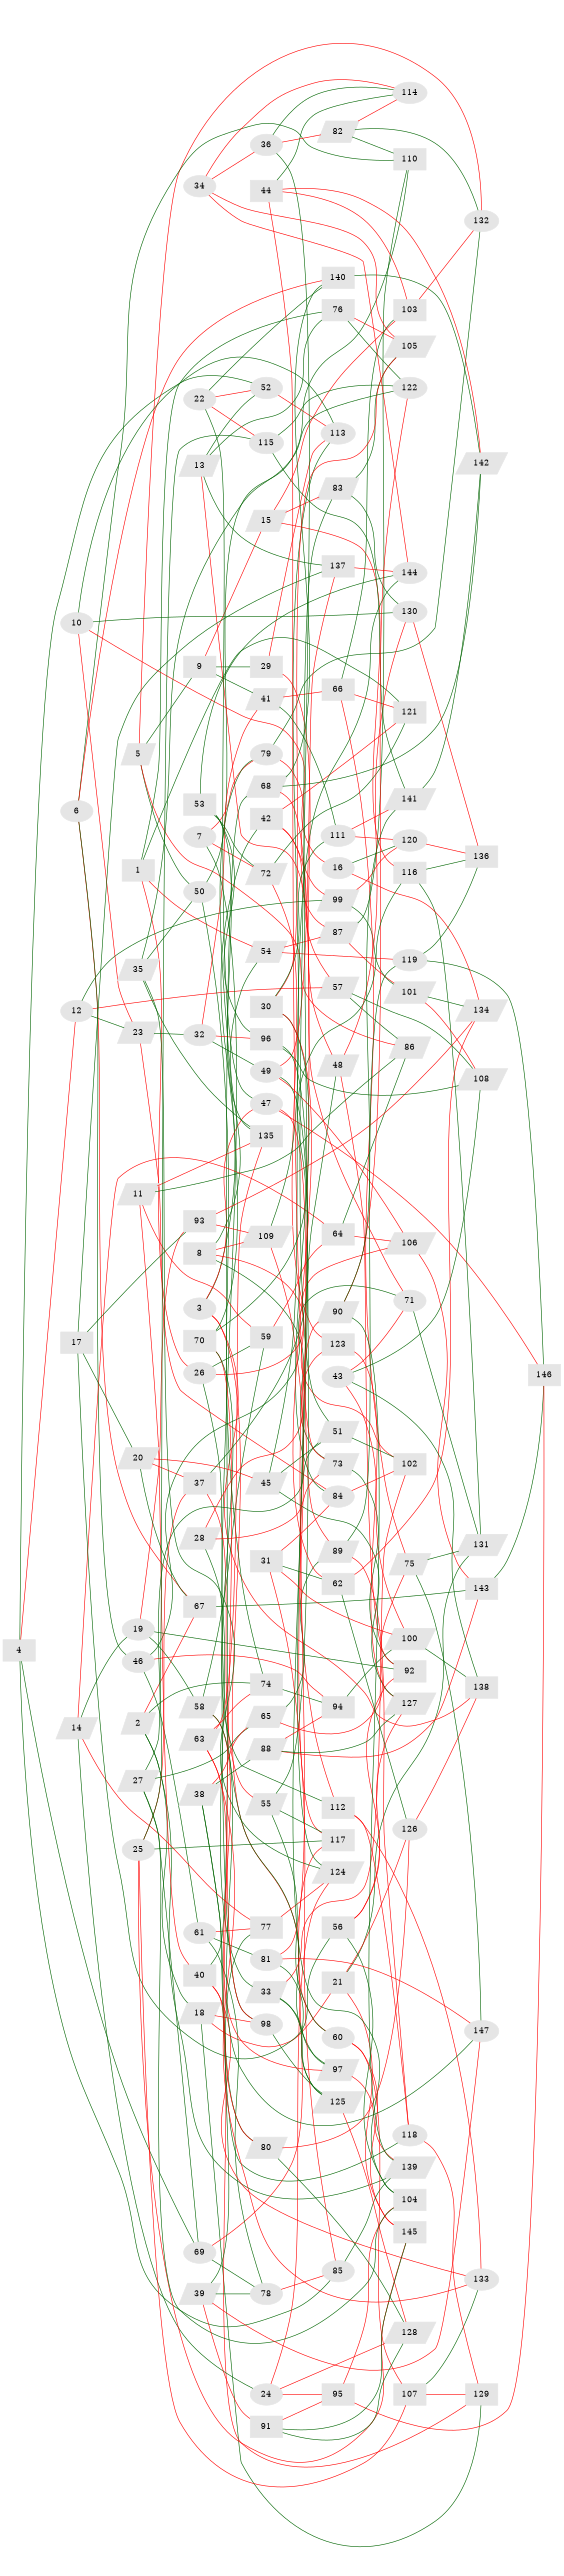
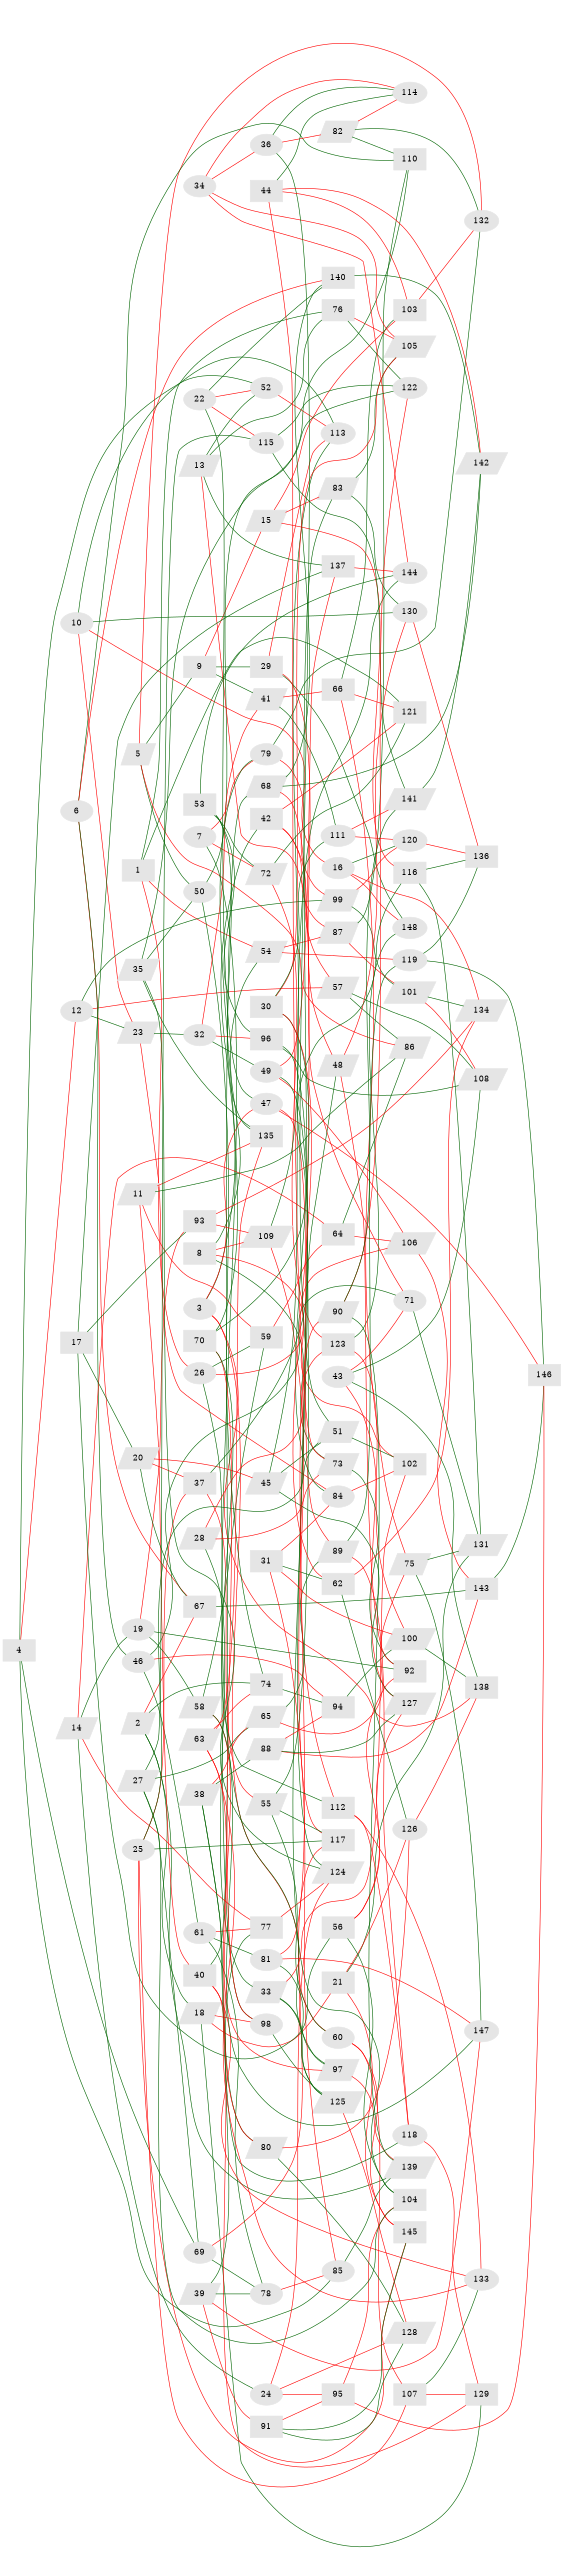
  graph {
    rankdir=LR
    node [color=gray90 shape=parallelogram style=filled]
    edge [color=darkgreen]
    1 [shape=box]
    26 [shape=ellipse]
    54
    76 [shape=box]
    121 [shape=box]
    59 [shape=box]
    98 [shape=ellipse]
    106
    87
    119 [shape=ellipse]
    105
    122 [shape=ellipse]
    2
    18
    67 [shape=box]
    74 [shape=box]
    139
    21 [shape=box]
    129 [shape=box]
    143 [shape=box]
    94 [shape=box]
    3 [shape=ellipse]
    42 [shape=box]
    47 [shape=ellipse]
    60 [shape=ellipse]
    138 [shape=box]
    57
    117 [shape=box]
    146 [shape=box]
    145 [shape=box]
    107 [shape=box]
    4 [shape=box]
    12 [shape=ellipse]
    52 [shape=ellipse]
    69 [shape=ellipse]
    85 [shape=ellipse]
    23
    99
    113 [shape=ellipse]
    78 [shape=ellipse]
    9 [shape=box]
    5
    50 [shape=ellipse]
    86
    132 [shape=ellipse]
    15
    29 [shape=box]
    41
    110 [shape=box]
    6 [shape=ellipse]
    46 [shape=ellipse]
    140 [shape=box]
    71 [shape=ellipse]
    61 [shape=ellipse]
    142
    7 [shape=ellipse]
    72
    79 [shape=ellipse]
    97
    123 [shape=box]
+   148 [shape=ellipse]
    8 [shape=box]
    73
    102 [shape=box]
    109
    92 [shape=box]
    112 [shape=box]
    83
    103 [shape=box]
    116 [shape=box]
    48
    111 [shape=ellipse]
    66 [shape=box]
    10 [shape=ellipse]
    16 [shape=ellipse]
    130 [shape=ellipse]
    120 [shape=ellipse]
    134
    32 [shape=ellipse]
    84 [shape=ellipse]
    136 [shape=box]
    11
    40 [shape=box]
    135 [shape=box]
    68
    133 [shape=ellipse]
    64 [shape=box]
    108
    101
    13
    137 [shape=box]
    131
    144 [shape=ellipse]
    19 [shape=ellipse]
    14
    24 [shape=ellipse]
    77 [shape=box]
    93 [shape=box]
    58
    95 [shape=box]
    124
    128
    17 [shape=box]
    20
    56 [shape=box]
    37 [shape=box]
    45
    104 [shape=box]
    127
    126 [shape=ellipse]
    125
    147 [shape=ellipse]
    55
    51
    22 [shape=ellipse]
    115 [shape=ellipse]
    141
    49 [shape=ellipse]
    96 [shape=box]
    25 [shape=ellipse]
    27
    65
    75
    89
    28
    33
    30 [shape=box]
    62 [shape=box]
    31 [shape=box]
    100
    34 [shape=ellipse]
    36 [shape=ellipse]
    114 [shape=ellipse]
    82
    35
    38
    80
    88
    118 [shape=ellipse]
    39
    91 [shape=box]
    43 [shape=ellipse]
    44 [shape=box]
    81 [shape=ellipse]
    53 [shape=box]
    90
    63
    70 [shape=box]
    1 -- 26 [color=red]
    1 -- 54 [color=red]
    1 -- 76
    1 -- 121
    26 -- 59
    26 -- 98
    26 -- 106 [color=red]
    54 -- 87 [color=red]
    54 -- 119 [color=red]
    76 -- 105 [color=red]
    76 -- 122
    59 -- 64 [color=red]
    98 -- 125
    106 -- 143 [color=red]
    87 -- 110
    87 -- 101 [color=red]
    119 -- 146
    119 -- 136
    2 -- 18
    2 -- 67 [color=red]
    2 -- 74
    2 -- 139
    18 -- 98 [color=red]
    18 -- 21 [color=red]
    18 -- 129
    67 -- 143
    74 -- 94
    21 -- 145 [color=red]
    21 -- 131
    21 -- 126 [color=red]
    143 -- 146
    94 -- 100
    3 -- 42
    3 -- 47 [color=red]
    3 -- 60 [color=red]
    3 -- 138 [color=red]
    42 -- 121 [color=red]
    42 -- 87 [color=red]
    42 -- 57 [color=red]
    47 -- 117 [color=red]
    47 -- 146 [color=red]
    60 -- 145 [color=red]
    60 -- 107 [color=red]
    57 -- 86
    57 -- 108
    107 -- 129 [color=red]
    107 -- 133
    4 -- 12 [color=red]
    4 -- 52
    4 -- 69
    4 -- 85
    12 -- 57 [color=red]
    12 -- 23
    12 -- 99
    52 -- 113 [color=red]
    69 -- 117 [color=red]
    69 -- 78
    85 -- 139
    23 -- 32
    23 -- 84 [color=red]
    99 -- 120 [color=red]
    99 -- 101
    78 -- 85 [color=red]
    9 -- 15 [color=red]
    9 -- 29
    9 -- 41
    5 -- 9
    5 -- 50
    5 -- 86 [color=red]
    5 -- 132 [color=red]
    50 -- 74
    50 -- 110
    15 -- 83 [color=red]
    15 -- 103 [color=red]
    15 -- 116 [color=red]
    29 -- 113 [color=red]
+   29 -- 148
    29 -- 48 [color=red]
    41 -- 111
    41 -- 66 [color=red]
    6 -- 67 [color=red]
    6 -- 110
    6 -- 46
    6 -- 140 [color=red]
    46 -- 94 [color=red]
    46 -- 71
    46 -- 61
    140 -- 142
    71 -- 131
    61 -- 78
    61 -- 77 [color=red]
    61 -- 81
    7 -- 72 [color=red]
    7 -- 79 [color=red]
    7 -- 97
    72 -- 121
    72 -- 123 [color=red]
    79 -- 99 [color=red]
    79 -- 132
    97 -- 139 [color=red]
+   123 -- 148
    123 -- 127 [color=red]
    8 -- 54
    8 -- 73
    8 -- 102 [color=red]
    8 -- 109 [color=red]
    73 -- 92
    109 -- 113
    109 -- 112 [color=red]
    112 -- 133 [color=red]
    112 -- 118 [color=red]
    83 -- 105
    83 -- 130
    103 -- 132 [color=red]
    116 -- 136
    116 -- 131
    48 -- 92 [color=red]
    48 -- 130 [color=red]
    111 -- 120 [color=red]
    111 -- 141 [color=red]
    66 -- 121 [color=red]
    66 -- 103
    66 -- 75 [color=red]
    10 -- 23 [color=red]
    10 -- 113
    10 -- 16 [color=red]
    10 -- 130
+   16 -- 148 [color=red]
    16 -- 120
    16 -- 134 [color=red]
    130 -- 136 [color=red]
    120 -- 136 [color=red]
    32 -- 41 [color=red]
    32 -- 49
    32 -- 96 [color=red]
    84 -- 102 [color=red]
    11 -- 59 [color=red]
    11 -- 86
    11 -- 40 [color=red]
    11 -- 135 [color=red]
    40 -- 129 [color=red]
    40 -- 68
    40 -- 133 [color=red]
    68 -- 140
    68 -- 142
    68 -- 89 [color=red]
    64 -- 106 [color=red]
    64 -- 86
    101 -- 134
    101 -- 108 [color=red]
    13 -- 76
    13 -- 52
    13 -- 71 [color=red]
    13 -- 137
    137 -- 144 [color=red]
    19 -- 92
    19 -- 93 [color=red]
    19 -- 58
    14 -- 64 [color=red]
    14 -- 19
    14 -- 24
    14 -- 77 [color=red]
    24 -- 95 [color=red]
    24 -- 124 [color=red]
    24 -- 128 [color=red]
    77 -- 124 [color=red]
    93 -- 109 [color=red]
    93 -- 134 [color=red]
    58 -- 59
    58 -- 97 [color=red]
    58 -- 147
    95 -- 146 [color=red]
    95 -- 104 [color=red]
    17 -- 137
    17 -- 93
    17 -- 20
    17 -- 56
    20 -- 67
    20 -- 37 [color=red]
    20 -- 45 [color=red]
    56 -- 92 [color=red]
    56 -- 104
    56 -- 127 [color=red]
    37 -- 48
    37 -- 55 [color=red]
    45 -- 144
    45 -- 127
    45 -- 51
    126 -- 138 [color=red]
    125 -- 128 [color=red]
    55 -- 60
    55 -- 117
    55 -- 83
    51 -- 102
    22 -- 47
    22 -- 52 [color=red]
    22 -- 140
    22 -- 115 [color=red]
    115 -- 122
    115 -- 141
    141 -- 142
    49 -- 106 [color=red]
    49 -- 137 [color=red]
    49 -- 104
    96 -- 108
    96 -- 124
    25 -- 117
    25 -- 145 [color=red]
    25 -- 107 [color=red]
    25 -- 37 [color=red]
    25 -- 51
    27 -- 69
    27 -- 104
    27 -- 115
    27 -- 65
    65 -- 75 [color=red]
    65 -- 89
    75 -- 131
    75 -- 147
    89 -- 119
    89 -- 118 [color=red]
    28 -- 123 [color=red]
    28 -- 73 [color=red]
    28 -- 33
    33 -- 97
    33 -- 102 [color=red]
    33 -- 125
    30 -- 105 [color=red]
    30 -- 111
    30 -- 84
    30 -- 62 [color=red]
    62 -- 134 [color=red]
    62 -- 126
    31 -- 85 [color=red]
    31 -- 84 [color=red]
    31 -- 62
    31 -- 100 [color=red]
    100 -- 138
    34 -- 105 [color=red]
    34 -- 144 [color=red]
    34 -- 36 [color=red]
    34 -- 114 [color=red]
    36 -- 51
    36 -- 114
    36 -- 82 [color=red]
    82 -- 132
    82 -- 110
    82 -- 114 [color=red]
    35 -- 122
    35 -- 50
    35 -- 135
    35 -- 124
    38 -- 65 [color=red]
    38 -- 80
    38 -- 88
    38 -- 118
    80 -- 128
    80 -- 126 [color=red]
    88 -- 143 [color=red]
    88 -- 94 [color=red]
    88 -- 127
    118 -- 129 [color=red]
    39 -- 78
    39 -- 77
    39 -- 147 [color=red]
    39 -- 91 [color=red]
    91 -- 145
    91 -- 95 [color=red]
    91 -- 128
    43 -- 138
    43 -- 71 [color=red]
    43 -- 108
    43 -- 100 [color=red]
    44 -- 142 [color=red]
    44 -- 73 [color=red]
    44 -- 103 [color=red]
    44 -- 114
    81 -- 125
    81 -- 147 [color=red]
    81 -- 90 [color=red]
    53 -- 72
    53 -- 135
    53 -- 144
    53 -- 96
    90 -- 122 [color=red]
    90 -- 139
    90 -- 141
    63 -- 74 [color=red]
    63 -- 135 [color=red]
    63 -- 133 [color=red]
    63 -- 80 [color=red]
    70 -- 98 [color=red]
    70 -- 79
    70 -- 112
    70 -- 116
  }
